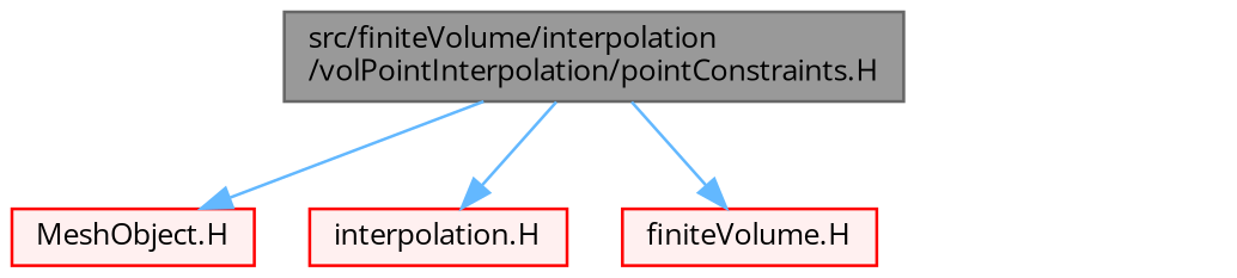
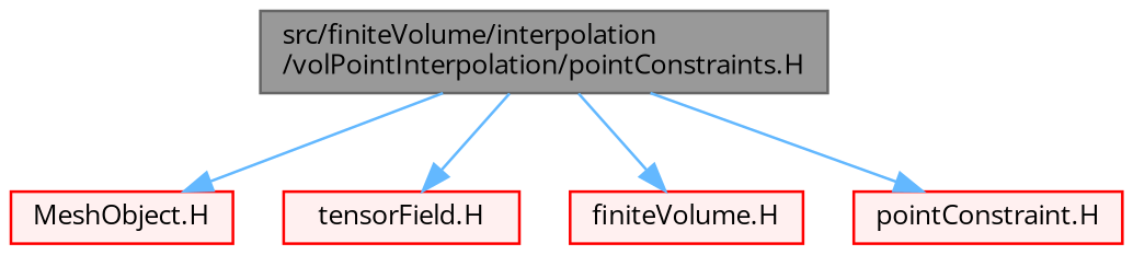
  digraph {
    fontname="Open Sans"
    node [color=red fillcolor="#FFF0F0" fontname="Open Sans" fontsize=10 shape=box style=filled]
    edge [color=steelblue1 fontname="Open Sans" fontsize=10 labelfontname=Helvetica labelfontsize=10 style=solid]
    n1 [color=gray40 fillcolor=grey60 fontcolor=black height=0.2 label="src/finiteVolume/interpolation\l/volPointInterpolation/pointConstraints.H" width=0.4]
    n2 [height=0.2 label="MeshObject.H" width=0.4]
-   n3 [height=0.2 label="interpolation.H" width=0.4]
+   n3 [height=0.2 label="tensorField.H" width=0.4]
    n4 [height=0.2 label="finiteVolume.H" width=0.4]
+   n5 [height=0.2 label="pointConstraint.H" width=0.4]
    n1 -> n2
    n1 -> n3
    n1 -> n4
+   n1 -> n5
  }
